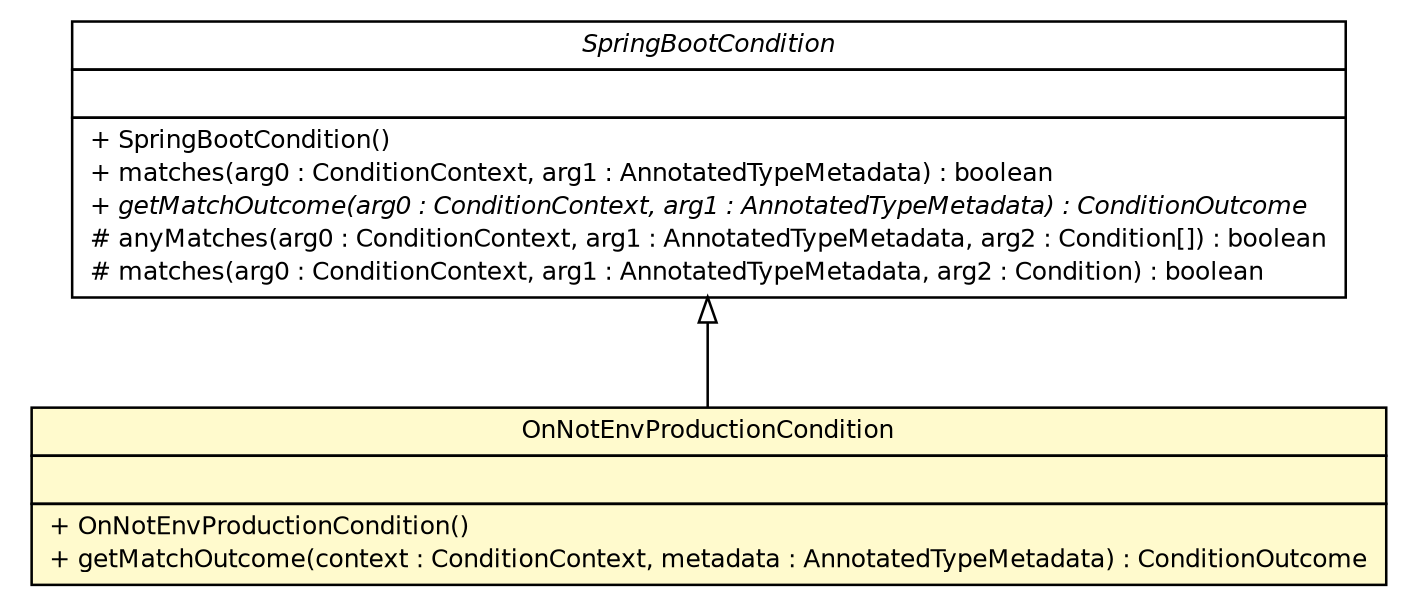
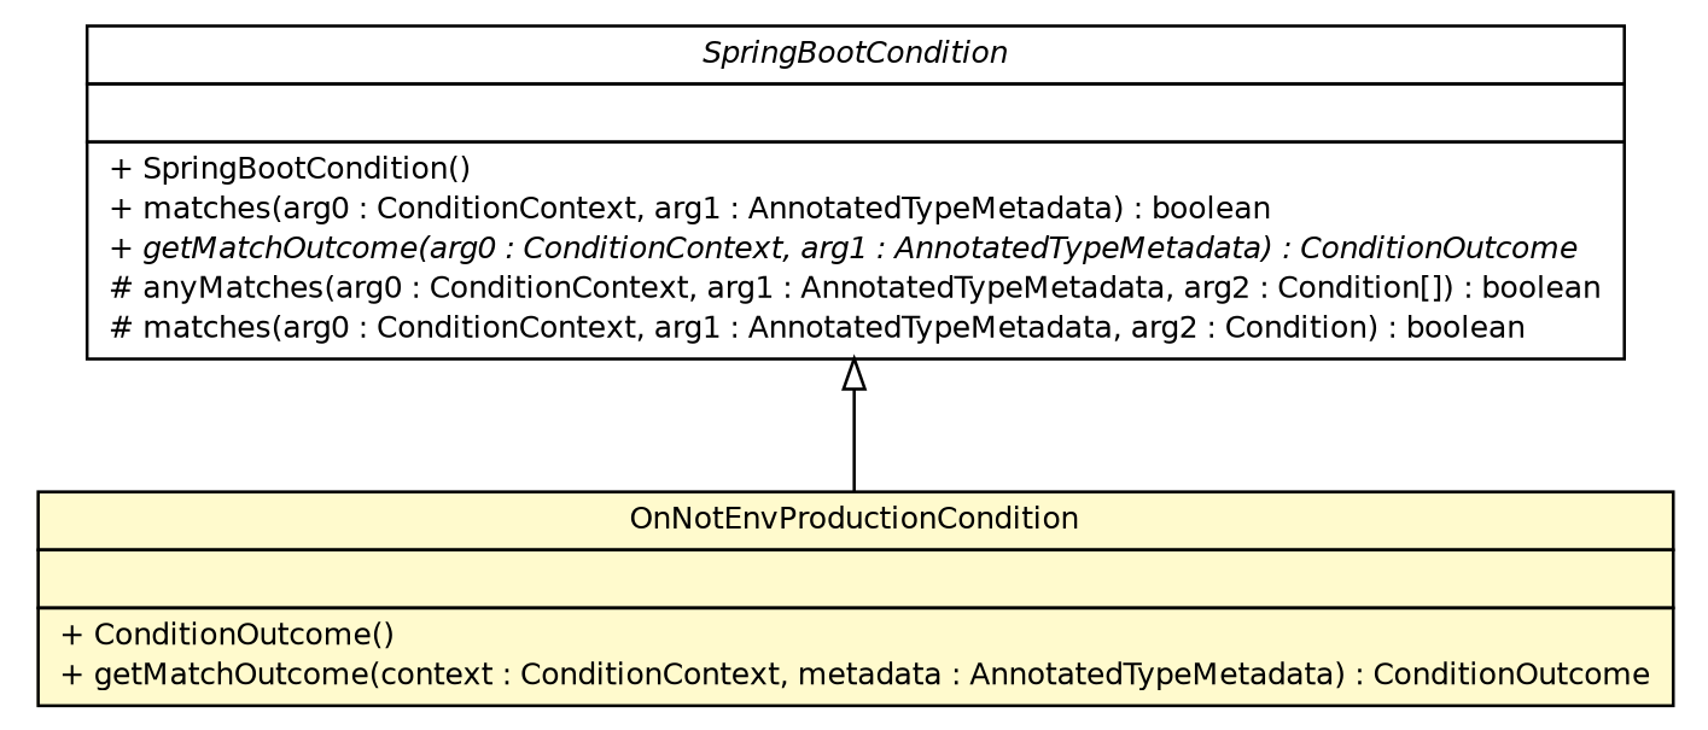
  digraph {
    nodesep=0.25
    ranksep=0.5
    node [fontcolor=black fontname=Helvetica fontsize=10.0 shape=plaintext]
-   n1 [label=<<table title="com.yirendai.oss.boot.autoconfigure.OnNotEnvProductionCondition" border="0" cellborder="1" cellspacing="0" cellpadding="2" port="p" bgcolor="lemonChiffon" href="./OnNotEnvProductionCondition.html"> 		<tr><td><table border="0" cellspacing="0" cellpadding="1"> <tr><td align="center" balign="center"> OnNotEnvProductionCondition </td></tr> 		</table></td></tr> 		<tr><td><table border="0" cellspacing="0" cellpadding="1"> <tr><td align="left" balign="left">  </td></tr> 		</table></td></tr> 		<tr><td><table border="0" cellspacing="0" cellpadding="1"> <tr><td align="left" balign="left"> + OnNotEnvProductionCondition() </td></tr> <tr><td align="left" balign="left"> + getMatchOutcome(context : ConditionContext, metadata : AnnotatedTypeMetadata) : ConditionOutcome </td></tr> 		</table></td></tr> 		</table>>]
+   n1 [label=<<table title="com.yirendai.oss.boot.autoconfigure.OnNotEnvProductionCondition" border="0" cellborder="1" cellspacing="0" cellpadding="2" port="p" bgcolor="lemonChiffon" href="./OnNotEnvProductionCondition.html"> 		<tr><td><table border="0" cellspacing="0" cellpadding="1"> <tr><td align="center" balign="center"> OnNotEnvProductionCondition </td></tr> 		</table></td></tr> 		<tr><td><table border="0" cellspacing="0" cellpadding="1"> <tr><td align="left" balign="left">  </td></tr> 		</table></td></tr> 		<tr><td><table border="0" cellspacing="0" cellpadding="1"> <tr><td align="left" balign="left"> + ConditionOutcome() </td></tr> <tr><td align="left" balign="left"> + getMatchOutcome(context : ConditionContext, metadata : AnnotatedTypeMetadata) : ConditionOutcome </td></tr> 		</table></td></tr> 		</table>>]
    n2 [label=<<table title="org.springframework.boot.autoconfigure.condition.SpringBootCondition" border="0" cellborder="1" cellspacing="0" cellpadding="2" port="p" href="http://java.sun.com/j2se/1.4.2/docs/api/org/springframework/boot/autoconfigure/condition/SpringBootCondition.html"> 		<tr><td><table border="0" cellspacing="0" cellpadding="1"> <tr><td align="center" balign="center"><font face="Helvetica-Oblique"> SpringBootCondition </font></td></tr> 		</table></td></tr> 		<tr><td><table border="0" cellspacing="0" cellpadding="1"> <tr><td align="left" balign="left">  </td></tr> 		</table></td></tr> 		<tr><td><table border="0" cellspacing="0" cellpadding="1"> <tr><td align="left" balign="left"> + SpringBootCondition() </td></tr> <tr><td align="left" balign="left"> + matches(arg0 : ConditionContext, arg1 : AnnotatedTypeMetadata) : boolean </td></tr> <tr><td align="left" balign="left"><font face="Helvetica-Oblique" point-size="10.0"> + getMatchOutcome(arg0 : ConditionContext, arg1 : AnnotatedTypeMetadata) : ConditionOutcome </font></td></tr> <tr><td align="left" balign="left"> # anyMatches(arg0 : ConditionContext, arg1 : AnnotatedTypeMetadata, arg2 : Condition[]) : boolean </td></tr> <tr><td align="left" balign="left"> # matches(arg0 : ConditionContext, arg1 : AnnotatedTypeMetadata, arg2 : Condition) : boolean </td></tr> 		</table></td></tr> 		</table>>]
    n2 -> n1 [arrowtail=empty dir=back fontname=Helvetica fontsize=10 headport=p labelfontname=Helvetica labelfontsize=10 tailport=p]
  }
